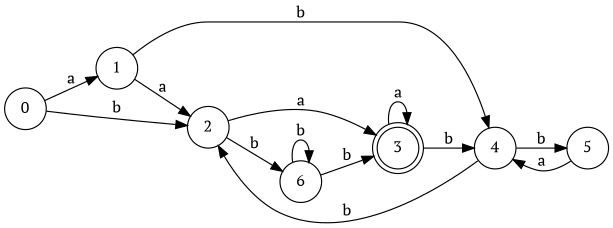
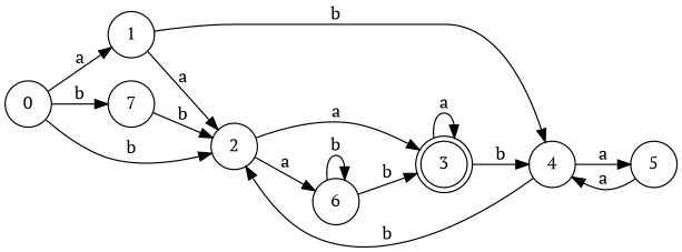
  digraph {
    fontname="PT Serif"
    rankdir=LR
    node [color=black fillcolor=white fontname="PT Serif" shape=circle style=filled]
    edge [fontname="PT Serif"]
    n1 [label=0]
    n2 [label=1]
+   n3 [label=7]
    n4 [label=2]
    n5 [label=4]
    n6 [label=3 shape=doublecircle style="rounded,filled"]
    n7 [label=6]
    n8 [label=5]
    n1 -> n2 [label=a]
+   n1 -> n3 [label=b]
    n1 -> n4 [label=b]
    n2 -> n4 [label=a]
    n2 -> n5 [label=b]
+   n3 -> n4 [label=b]
    n4 -> n6 [label=a]
-   n4 -> n7 [label=b]
+   n4 -> n7 [label=a]
    n5 -> n4 [label=b]
-   n5 -> n8 [label=b]
+   n5 -> n8 [label=a]
    n6 -> n5 [label=b]
    n6 -> n6 [label=a]
    n7 -> n6 [label=b]
    n7 -> n7 [label=b]
    n8 -> n5 [label=a]
  }
